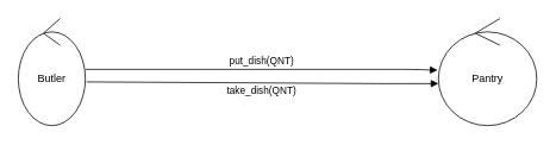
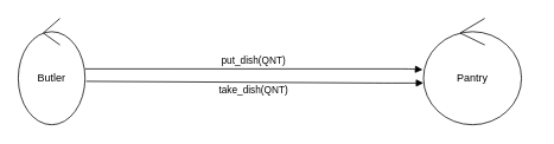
  <mxCell id="0" />
  <mxCell id="1" parent="0" />
  <mxCell id="2" value="Butler" style="ellipse;shape=umlControl;whiteSpace=wrap;html=1;" parent="1" vertex="1"><mxGeometry x="20" y="20" width="75" height="120" as="geometry" /></mxCell>
- <mxCell id="3" value="Pantry" style="ellipse;shape=umlControl;whiteSpace=wrap;html=1;" parent="1" vertex="1"><mxGeometry x="490" y="20" width="110" height="120" as="geometry" /></mxCell>
+ <mxCell id="3" value="Pantry" style="ellipse;shape=umlControl;whiteSpace=wrap;html=1;" parent="1" vertex="1"><mxGeometry x="475" y="20" width="110" height="120" as="geometry" /></mxCell>
  <mxCell id="4" value="put_dish(QNT)" style="html=1;verticalAlign=bottom;endArrow=none;entryX=1;entryY=0.475;entryDx=0;entryDy=0;entryPerimeter=0;exitX=-0.009;exitY=0.483;exitDx=0;exitDy=0;exitPerimeter=0;startArrow=block;startFill=1;endFill=0;" parent="1" source="3" target="2" edge="1"><mxGeometry width="80" relative="1" as="geometry"><mxPoint x="550" y="30" as="sourcePoint" /><mxPoint x="100" y="19.04" as="targetPoint" /><Array as="points"><mxPoint x="460" y="77" /><mxPoint x="180" y="77" /></Array></mxGeometry></mxCell>
  <mxCell id="5" value="take_dish(QNT)" style="html=1;verticalAlign=bottom;endArrow=block;exitX=1.018;exitY=0.592;exitDx=0;exitDy=0;exitPerimeter=0;entryX=0;entryY=0.608;entryDx=0;entryDy=0;entryPerimeter=0;startArrow=none;startFill=0;endFill=1;" parent="1" source="2" target="3" edge="1"><mxGeometry x="-0.005" y="-18" width="80" relative="1" as="geometry"><mxPoint x="75.2" y="142.72" as="sourcePoint" /><mxPoint x="477.5" y="140" as="targetPoint" /><Array as="points"><mxPoint x="430" y="93" /></Array><mxPoint as="offset" /></mxGeometry></mxCell>
